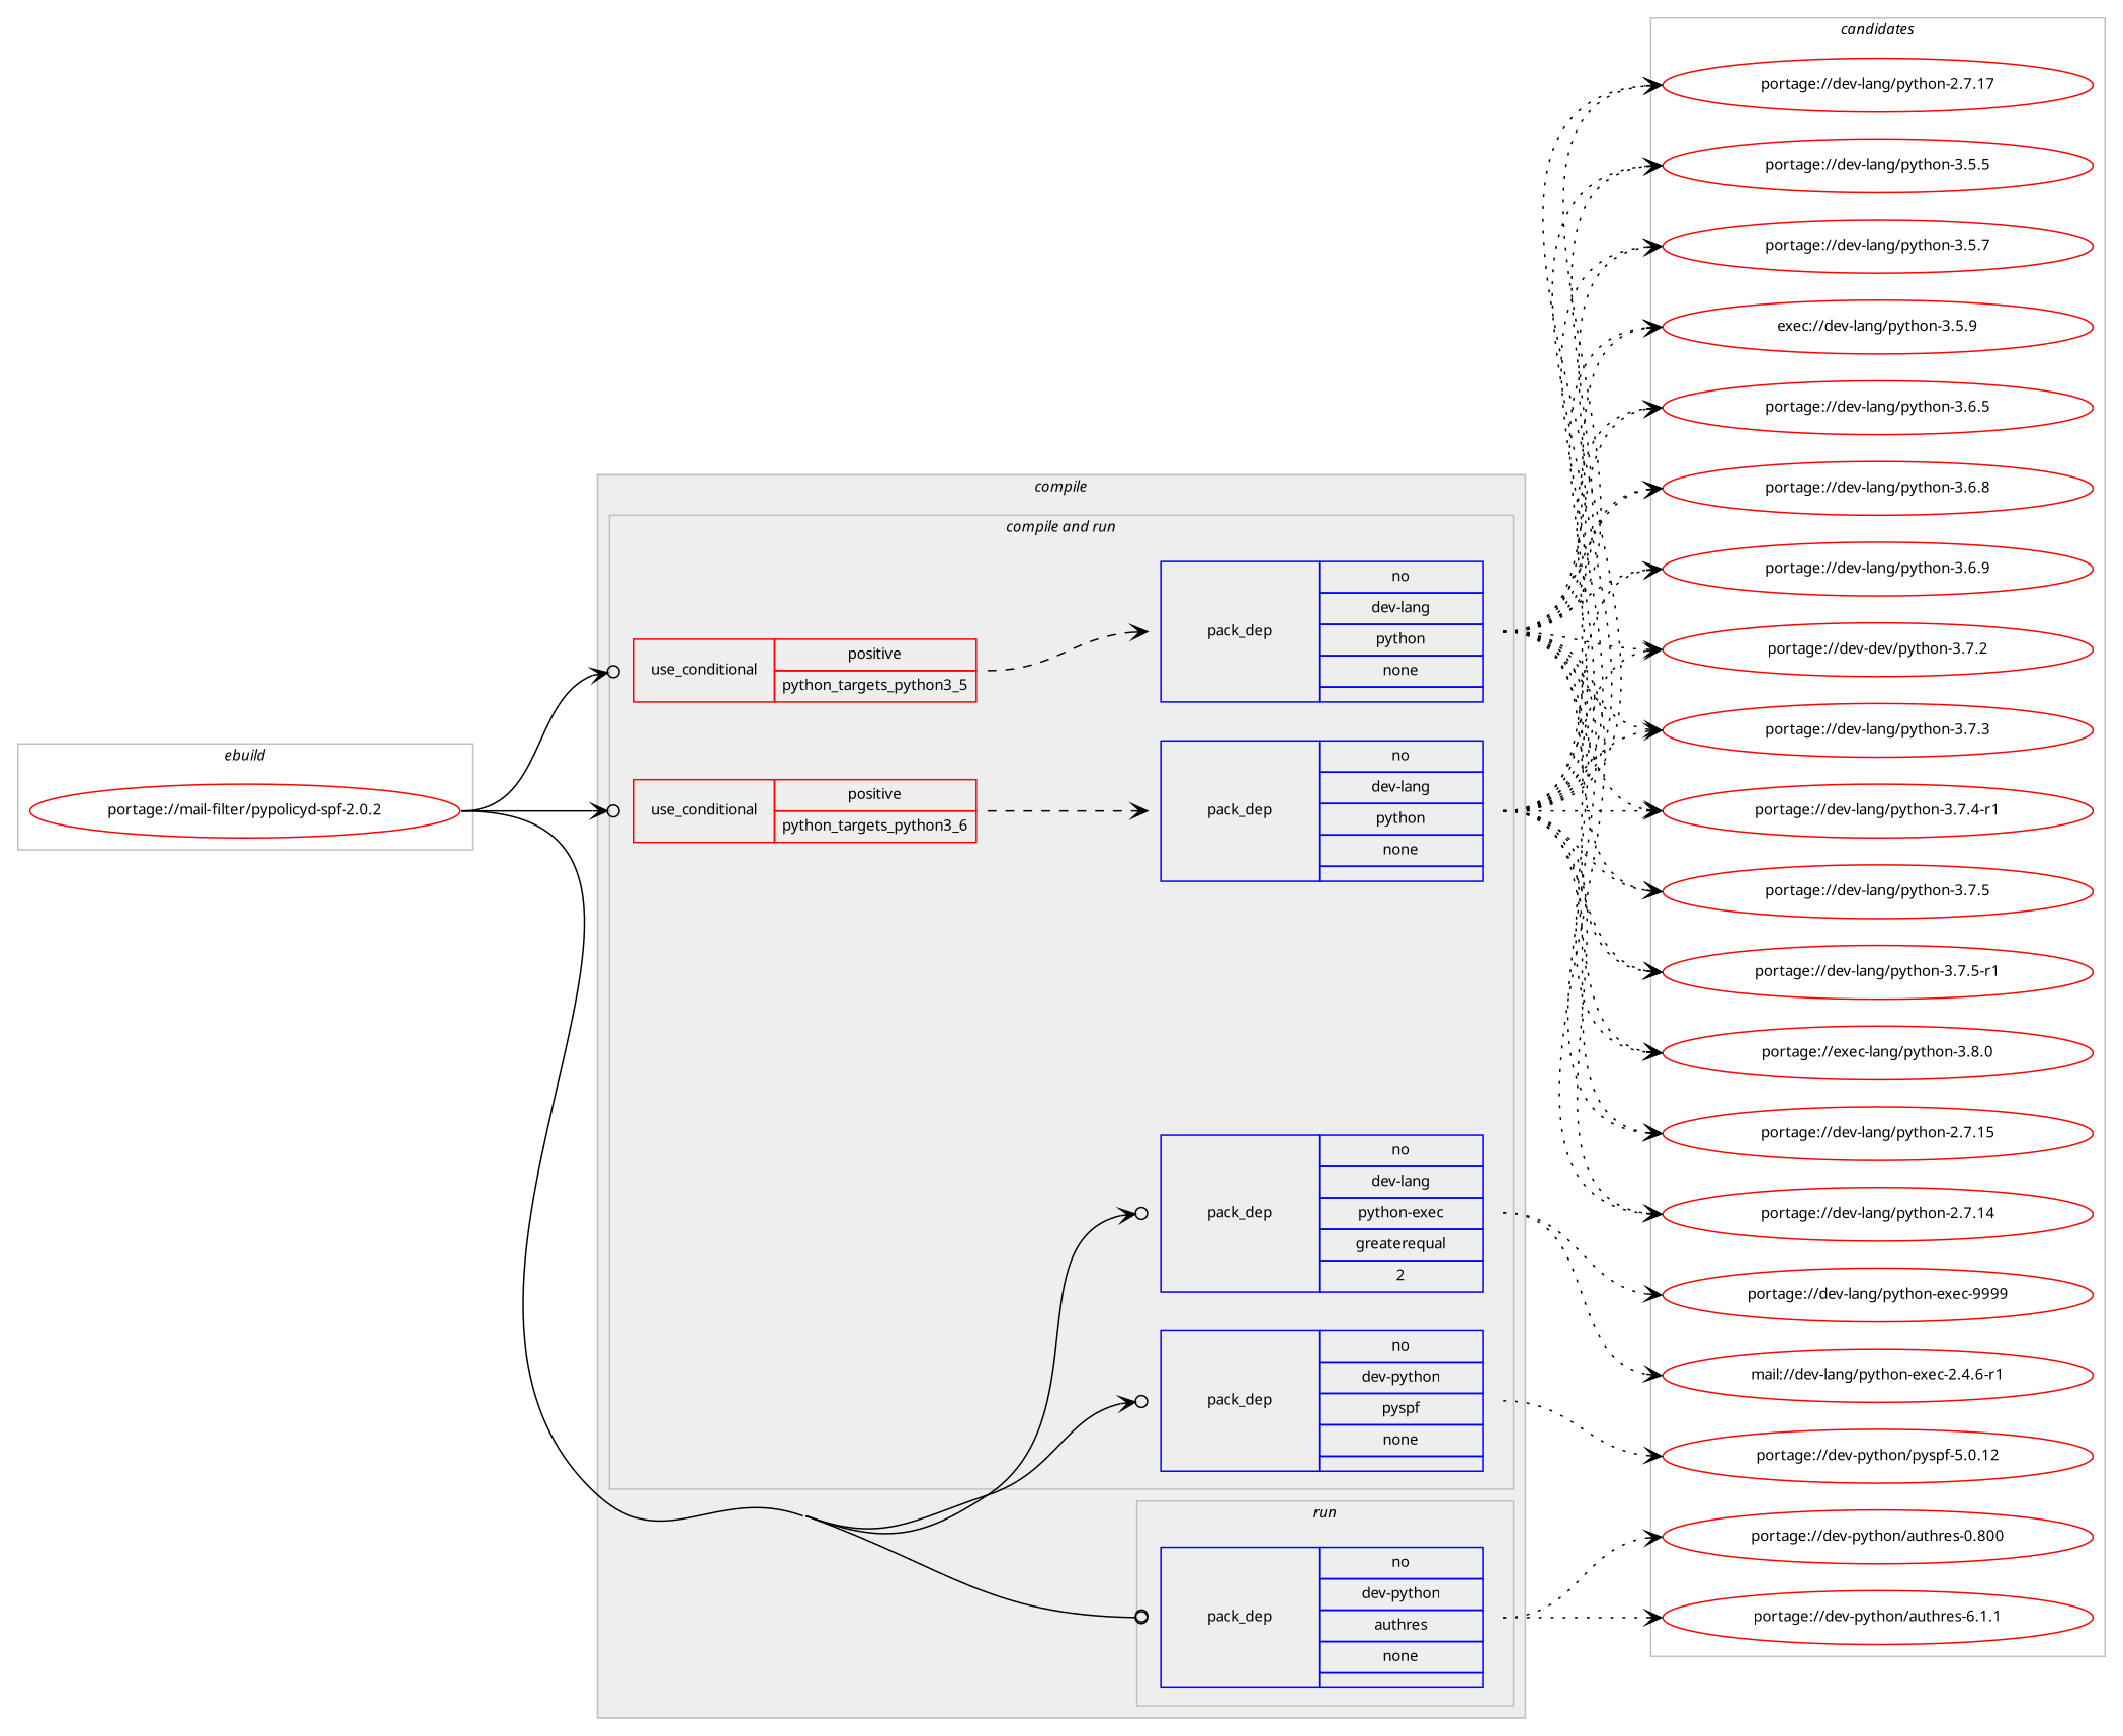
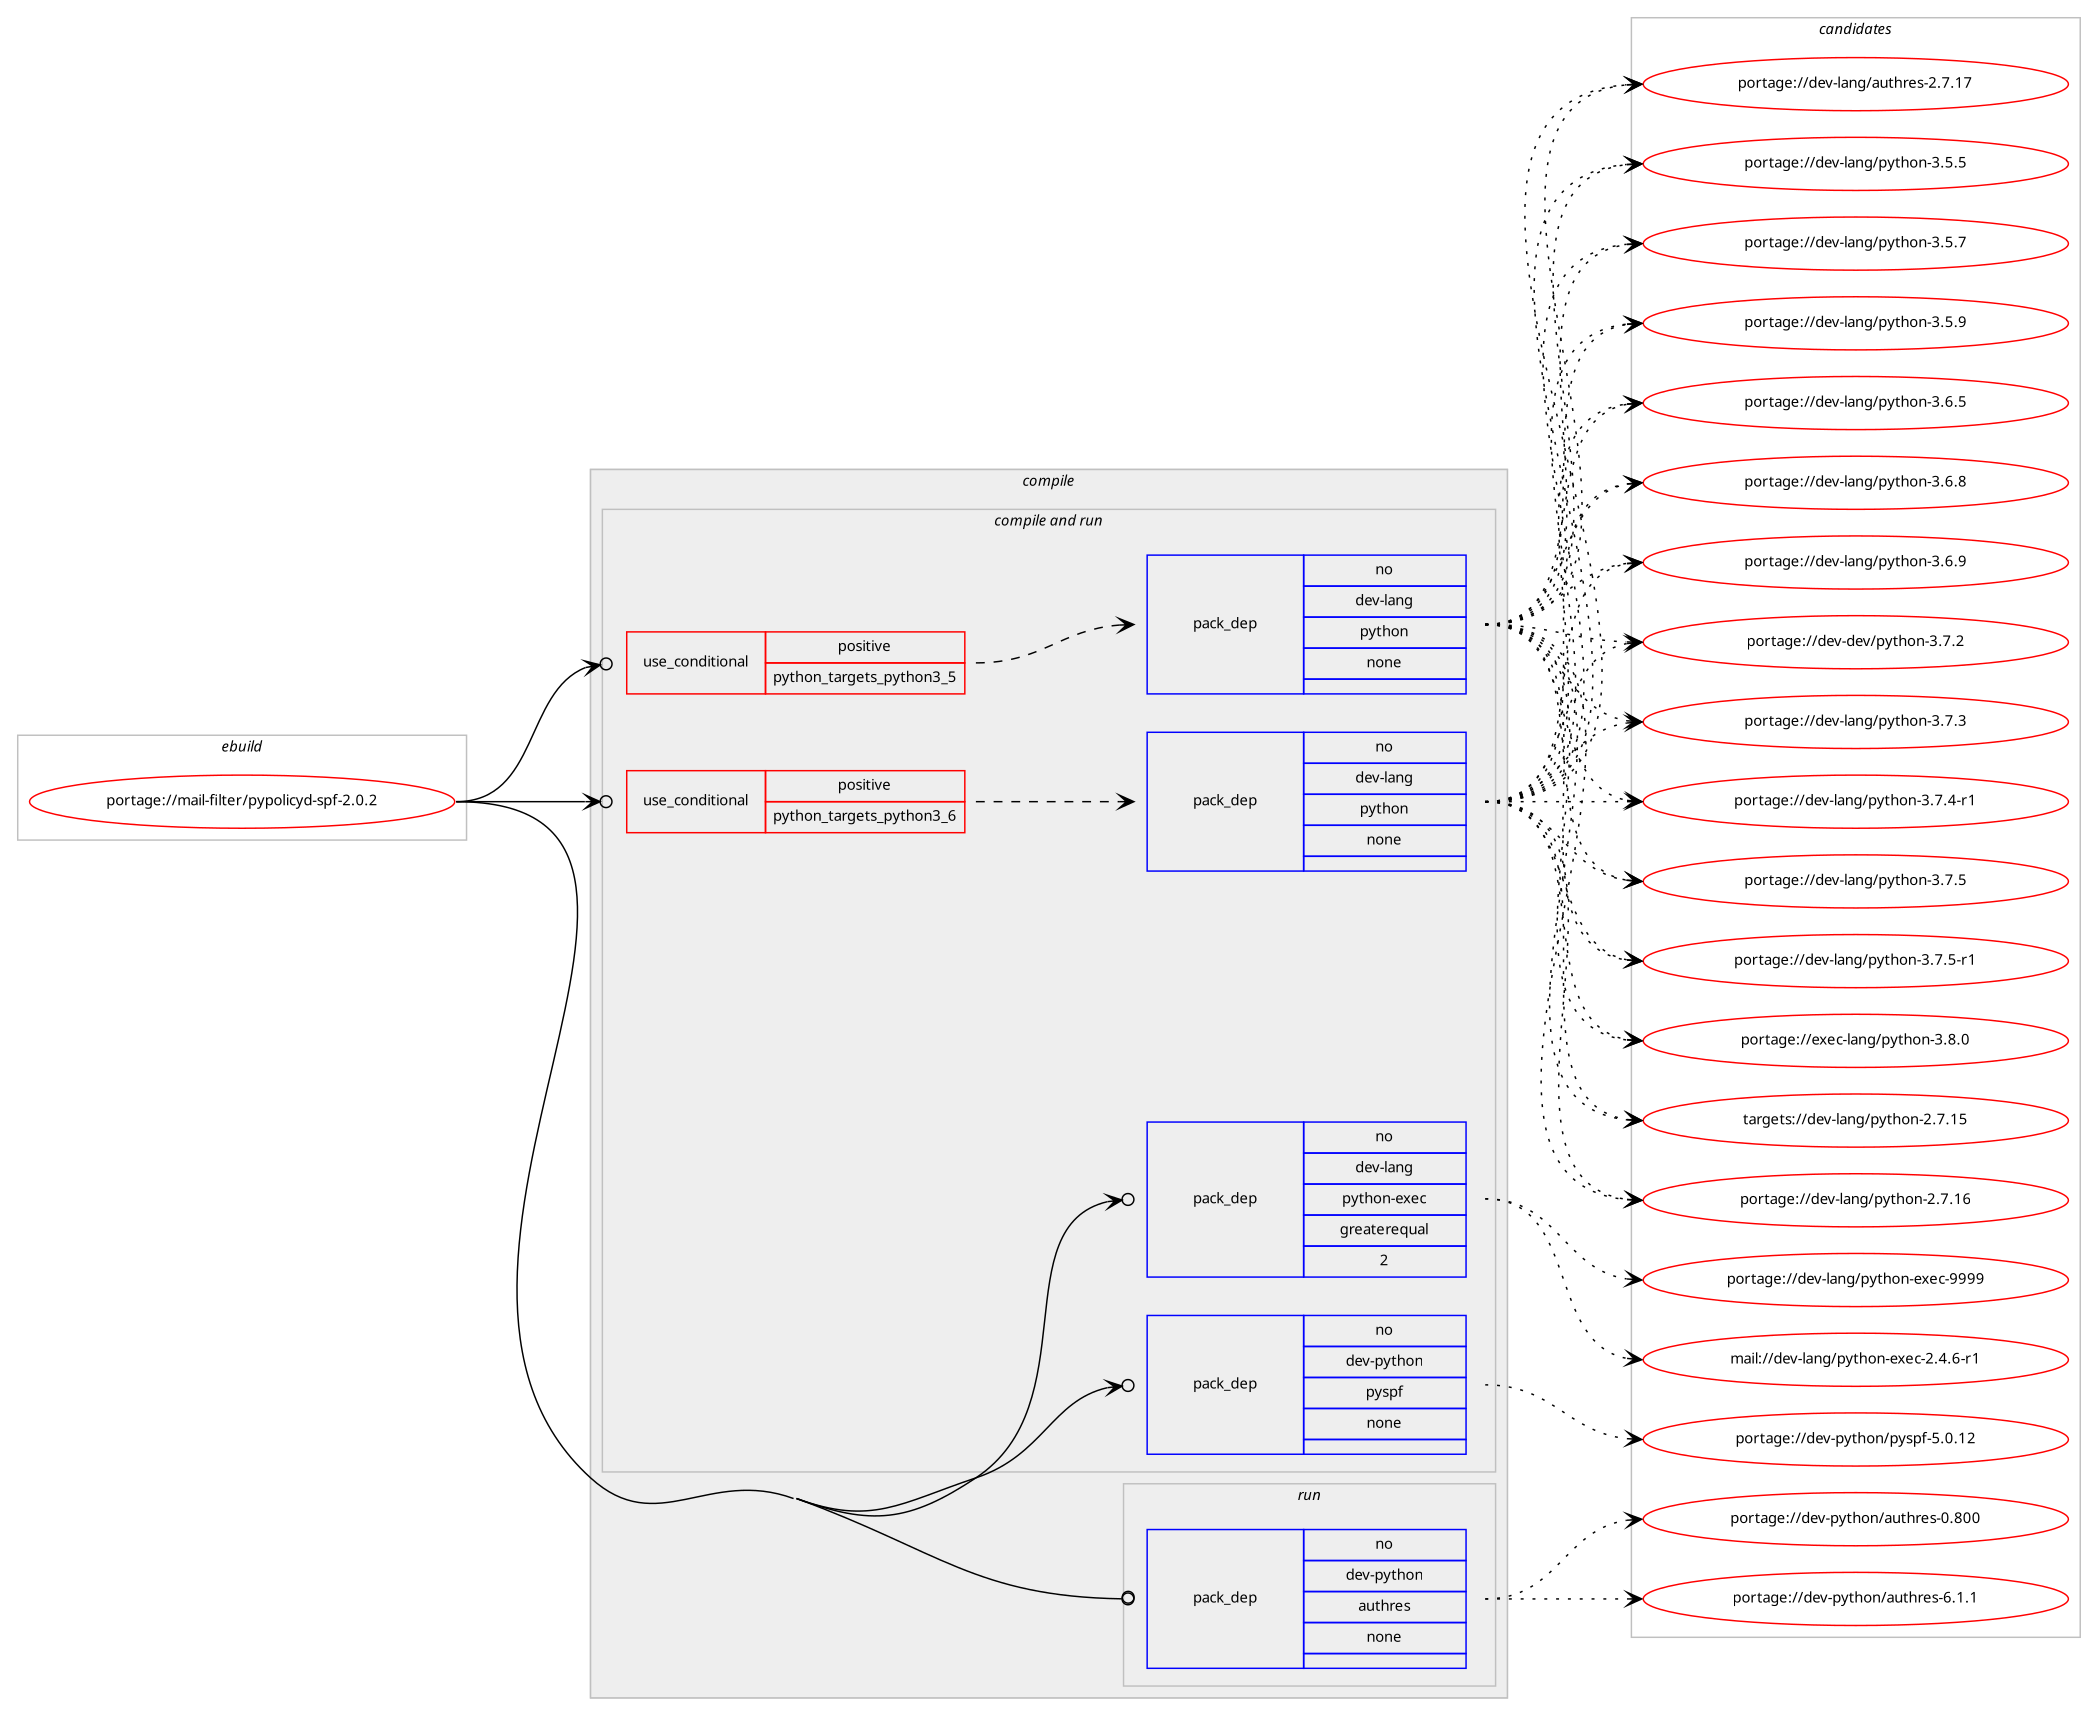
  digraph {
    compound=true
    concentrate=true
    fontname="Noto Sans"
    fontsize=10
    newrank=true
    rankdir=LR
    ranksep=1.5
    node [color=red fontname="Noto Sans" fontsize=10]
    edge [arrowhead=vee fontname="Noto Sans" headport=w style=dotted tailport=e weight=100]
    n1 [label="portage://mail-filter/pypolicyd-spf-2.0.2" width=4]
    n2 [color=blue label=<<TABLE BORDER="0" CELLBORDER="1" CELLSPACING="0" CELLPADDING="4" WIDTH="220"><TR><TD ROWSPAN="6" CELLPADDING="30">pack_dep</TD></TR><TR><TD WIDTH="110">no</TD></TR><TR><TD>dev-lang</TD></TR><TR><TD>python</TD></TR><TR><TD>none</TD></TR><TR><TD></TD></TR></TABLE>> shape=none]
    n3 [label=<<TABLE BORDER="0" CELLBORDER="1" CELLSPACING="0" CELLPADDING="4"><TR><TD ROWSPAN="3" CELLPADDING="10">use_conditional</TD></TR><TR><TD>positive</TD></TR><TR><TD>python_targets_python3_5</TD></TR></TABLE>> shape=none]
    n4 [color=blue label=<<TABLE BORDER="0" CELLBORDER="1" CELLSPACING="0" CELLPADDING="4" WIDTH="220"><TR><TD ROWSPAN="6" CELLPADDING="30">pack_dep</TD></TR><TR><TD WIDTH="110">no</TD></TR><TR><TD>dev-lang</TD></TR><TR><TD>python</TD></TR><TR><TD>none</TD></TR><TR><TD></TD></TR></TABLE>> shape=none]
    n5 [label=<<TABLE BORDER="0" CELLBORDER="1" CELLSPACING="0" CELLPADDING="4"><TR><TD ROWSPAN="3" CELLPADDING="10">use_conditional</TD></TR><TR><TD>positive</TD></TR><TR><TD>python_targets_python3_6</TD></TR></TABLE>> shape=none]
    n6 [color=blue label=<<TABLE BORDER="0" CELLBORDER="1" CELLSPACING="0" CELLPADDING="4" WIDTH="220"><TR><TD ROWSPAN="6" CELLPADDING="30">pack_dep</TD></TR><TR><TD WIDTH="110">no</TD></TR><TR><TD>dev-lang</TD></TR><TR><TD>python-exec</TD></TR><TR><TD>greaterequal</TD></TR><TR><TD>2</TD></TR></TABLE>> shape=none]
    n7 [color=blue label=<<TABLE BORDER="0" CELLBORDER="1" CELLSPACING="0" CELLPADDING="4" WIDTH="220"><TR><TD ROWSPAN="6" CELLPADDING="30">pack_dep</TD></TR><TR><TD WIDTH="110">no</TD></TR><TR><TD>dev-python</TD></TR><TR><TD>pyspf</TD></TR><TR><TD>none</TD></TR><TR><TD></TD></TR></TABLE>> shape=none]
    n8 [color=blue label=<<TABLE BORDER="0" CELLBORDER="1" CELLSPACING="0" CELLPADDING="4" WIDTH="220"><TR><TD ROWSPAN="6" CELLPADDING="30">pack_dep</TD></TR><TR><TD WIDTH="110">no</TD></TR><TR><TD>dev-python</TD></TR><TR><TD>authres</TD></TR><TR><TD>none</TD></TR><TR><TD></TD></TR></TABLE>> shape=none]
-   n9 [label="portage://dev-lang/python-2.7.15" width=4]
-   n10 [label="portage://dev-lang/python-2.7.14" width=4]
-   n11 [label="portage://dev-lang/python-2.7.17" width=4]
+   n9 [label="targets://dev-lang/python-2.7.15" width=4]
+   n10 [label="portage://dev-lang/python-2.7.16" width=4]
+   n11 [label="portage://dev-lang/authres-2.7.17" width=4]
    n12 [label="portage://dev-lang/python-3.5.5" width=4]
    n13 [label="portage://dev-lang/python-3.5.7" width=4]
-   n14 [label="exec://dev-lang/python-3.5.9" width=4]
+   n14 [label="portage://dev-lang/python-3.5.9" width=4]
    n15 [label="portage://dev-lang/python-3.6.5" width=4]
    n16 [label="portage://dev-lang/python-3.6.8" width=4]
    n17 [label="portage://dev-lang/python-3.6.9" width=4]
    n18 [label="portage://dev-dev/python-3.7.2" width=4]
    n19 [label="portage://dev-lang/python-3.7.3" width=4]
    n20 [label="portage://dev-lang/python-3.7.4-r1" width=4]
    n21 [label="portage://dev-lang/python-3.7.5" width=4]
    n22 [label="portage://dev-lang/python-3.7.5-r1" width=4]
    n23 [label="portage://exec-lang/python-3.8.0" width=4]
    n24 [label="mail://dev-lang/python-exec-2.4.6-r1" width=4]
    n25 [label="portage://dev-lang/python-exec-9999" width=4]
    n26 [label="portage://dev-python/pyspf-5.0.12" width=4]
    n27 [label="portage://dev-python/authres-0.800" width=4]
    n28 [label="portage://dev-python/authres-6.1.1" width=4]
    subgraph cluster_1 {
      color=gray
      label=<<i>ebuild</i>>
      rank=same
      n1
    }
    subgraph cluster_2 {
      color=gray
      label=<<i>dependencies</i>>
      subgraph cluster_3 {
        color=gray
        fillcolor="#eeeeee"
        label=<<i>compile</i>>
        style=filled
      }
      subgraph cluster_4 {
        color=gray
        fillcolor="#eeeeee"
        label=<<i>compile and run</i>>
        style=filled
        subgraph sub_5 {
          color=gray
          fillcolor="#eeeeee"
          label=<<i>compile and run</i>>
          style=filled
          n3
          subgraph sub_6 {
            color=gray
            fillcolor="#eeeeee"
            label=<<i>compile and run</i>>
            style=filled
            n2
          }
        }
        subgraph sub_7 {
          color=gray
          fillcolor="#eeeeee"
          label=<<i>compile and run</i>>
          style=filled
          n5
          subgraph sub_8 {
            color=gray
            fillcolor="#eeeeee"
            label=<<i>compile and run</i>>
            style=filled
            n4
          }
        }
        subgraph sub_9 {
          color=gray
          fillcolor="#eeeeee"
          label=<<i>compile and run</i>>
          style=filled
          n6
        }
        subgraph sub_10 {
          color=gray
          fillcolor="#eeeeee"
          label=<<i>compile and run</i>>
          style=filled
          n7
        }
      }
      subgraph cluster_11 {
        color=gray
        fillcolor="#eeeeee"
        label=<<i>run</i>>
        style=filled
        subgraph sub_12 {
          color=gray
          fillcolor="#eeeeee"
          label=<<i>run</i>>
          style=filled
          n8
        }
      }
    }
    subgraph cluster_13 {
      color=gray
      label=<<i>candidates</i>>
      rank=same
      subgraph sub_14 {
        color=black
        label=<<i>candidates</i>>
        nodesep=1
        rank=same
        n9
        n10
        n11
        n12
        n13
        n14
        n15
        n16
        n17
        n18
        n19
        n20
        n21
        n22
        n23
      }
      subgraph sub_15 {
        color=black
        label=<<i>candidates</i>>
        nodesep=1
        rank=same
        n9
        n10
        n11
        n12
        n13
        n14
        n15
        n16
        n17
        n18
        n19
        n20
        n21
        n22
        n23
      }
      subgraph sub_16 {
        color=black
        label=<<i>candidates</i>>
        nodesep=1
        rank=same
        n24
        n25
      }
      subgraph sub_17 {
        color=black
        label=<<i>candidates</i>>
        nodesep=1
        rank=same
        n26
      }
      subgraph sub_18 {
        color=black
        label=<<i>candidates</i>>
        nodesep=1
        rank=same
        n27
        n28
      }
    }
    n1 -> n3 [arrowhead=odotvee style=solid weight=20]
    n1 -> n5 [arrowhead=odotvee style=solid weight=20]
    n1 -> n6 [arrowhead=odotvee style=solid weight=20]
    n1 -> n7 [arrowhead=odotvee style=solid weight=20]
    n1 -> n8 [arrowhead=odot style=solid weight=20]
    n2 -> n9
    n2 -> n10
    n2 -> n11
    n2 -> n12
    n2 -> n13
    n2 -> n14
    n2 -> n15
    n2 -> n16
    n2 -> n17
    n2 -> n18
    n2 -> n19
    n2 -> n20
    n2 -> n21
    n2 -> n22
    n2 -> n23
    n3 -> n2 [style=dashed weight=20]
    n4 -> n9
    n4 -> n10
    n4 -> n11
    n4 -> n12
    n4 -> n13
    n4 -> n14
    n4 -> n15
    n4 -> n16
    n4 -> n17
    n4 -> n18
    n4 -> n19
    n4 -> n20
    n4 -> n21
    n4 -> n22
    n4 -> n23
    n5 -> n4 [style=dashed weight=20]
    n6 -> n24
    n6 -> n25
    n7 -> n26
    n8 -> n27
    n8 -> n28
  }
